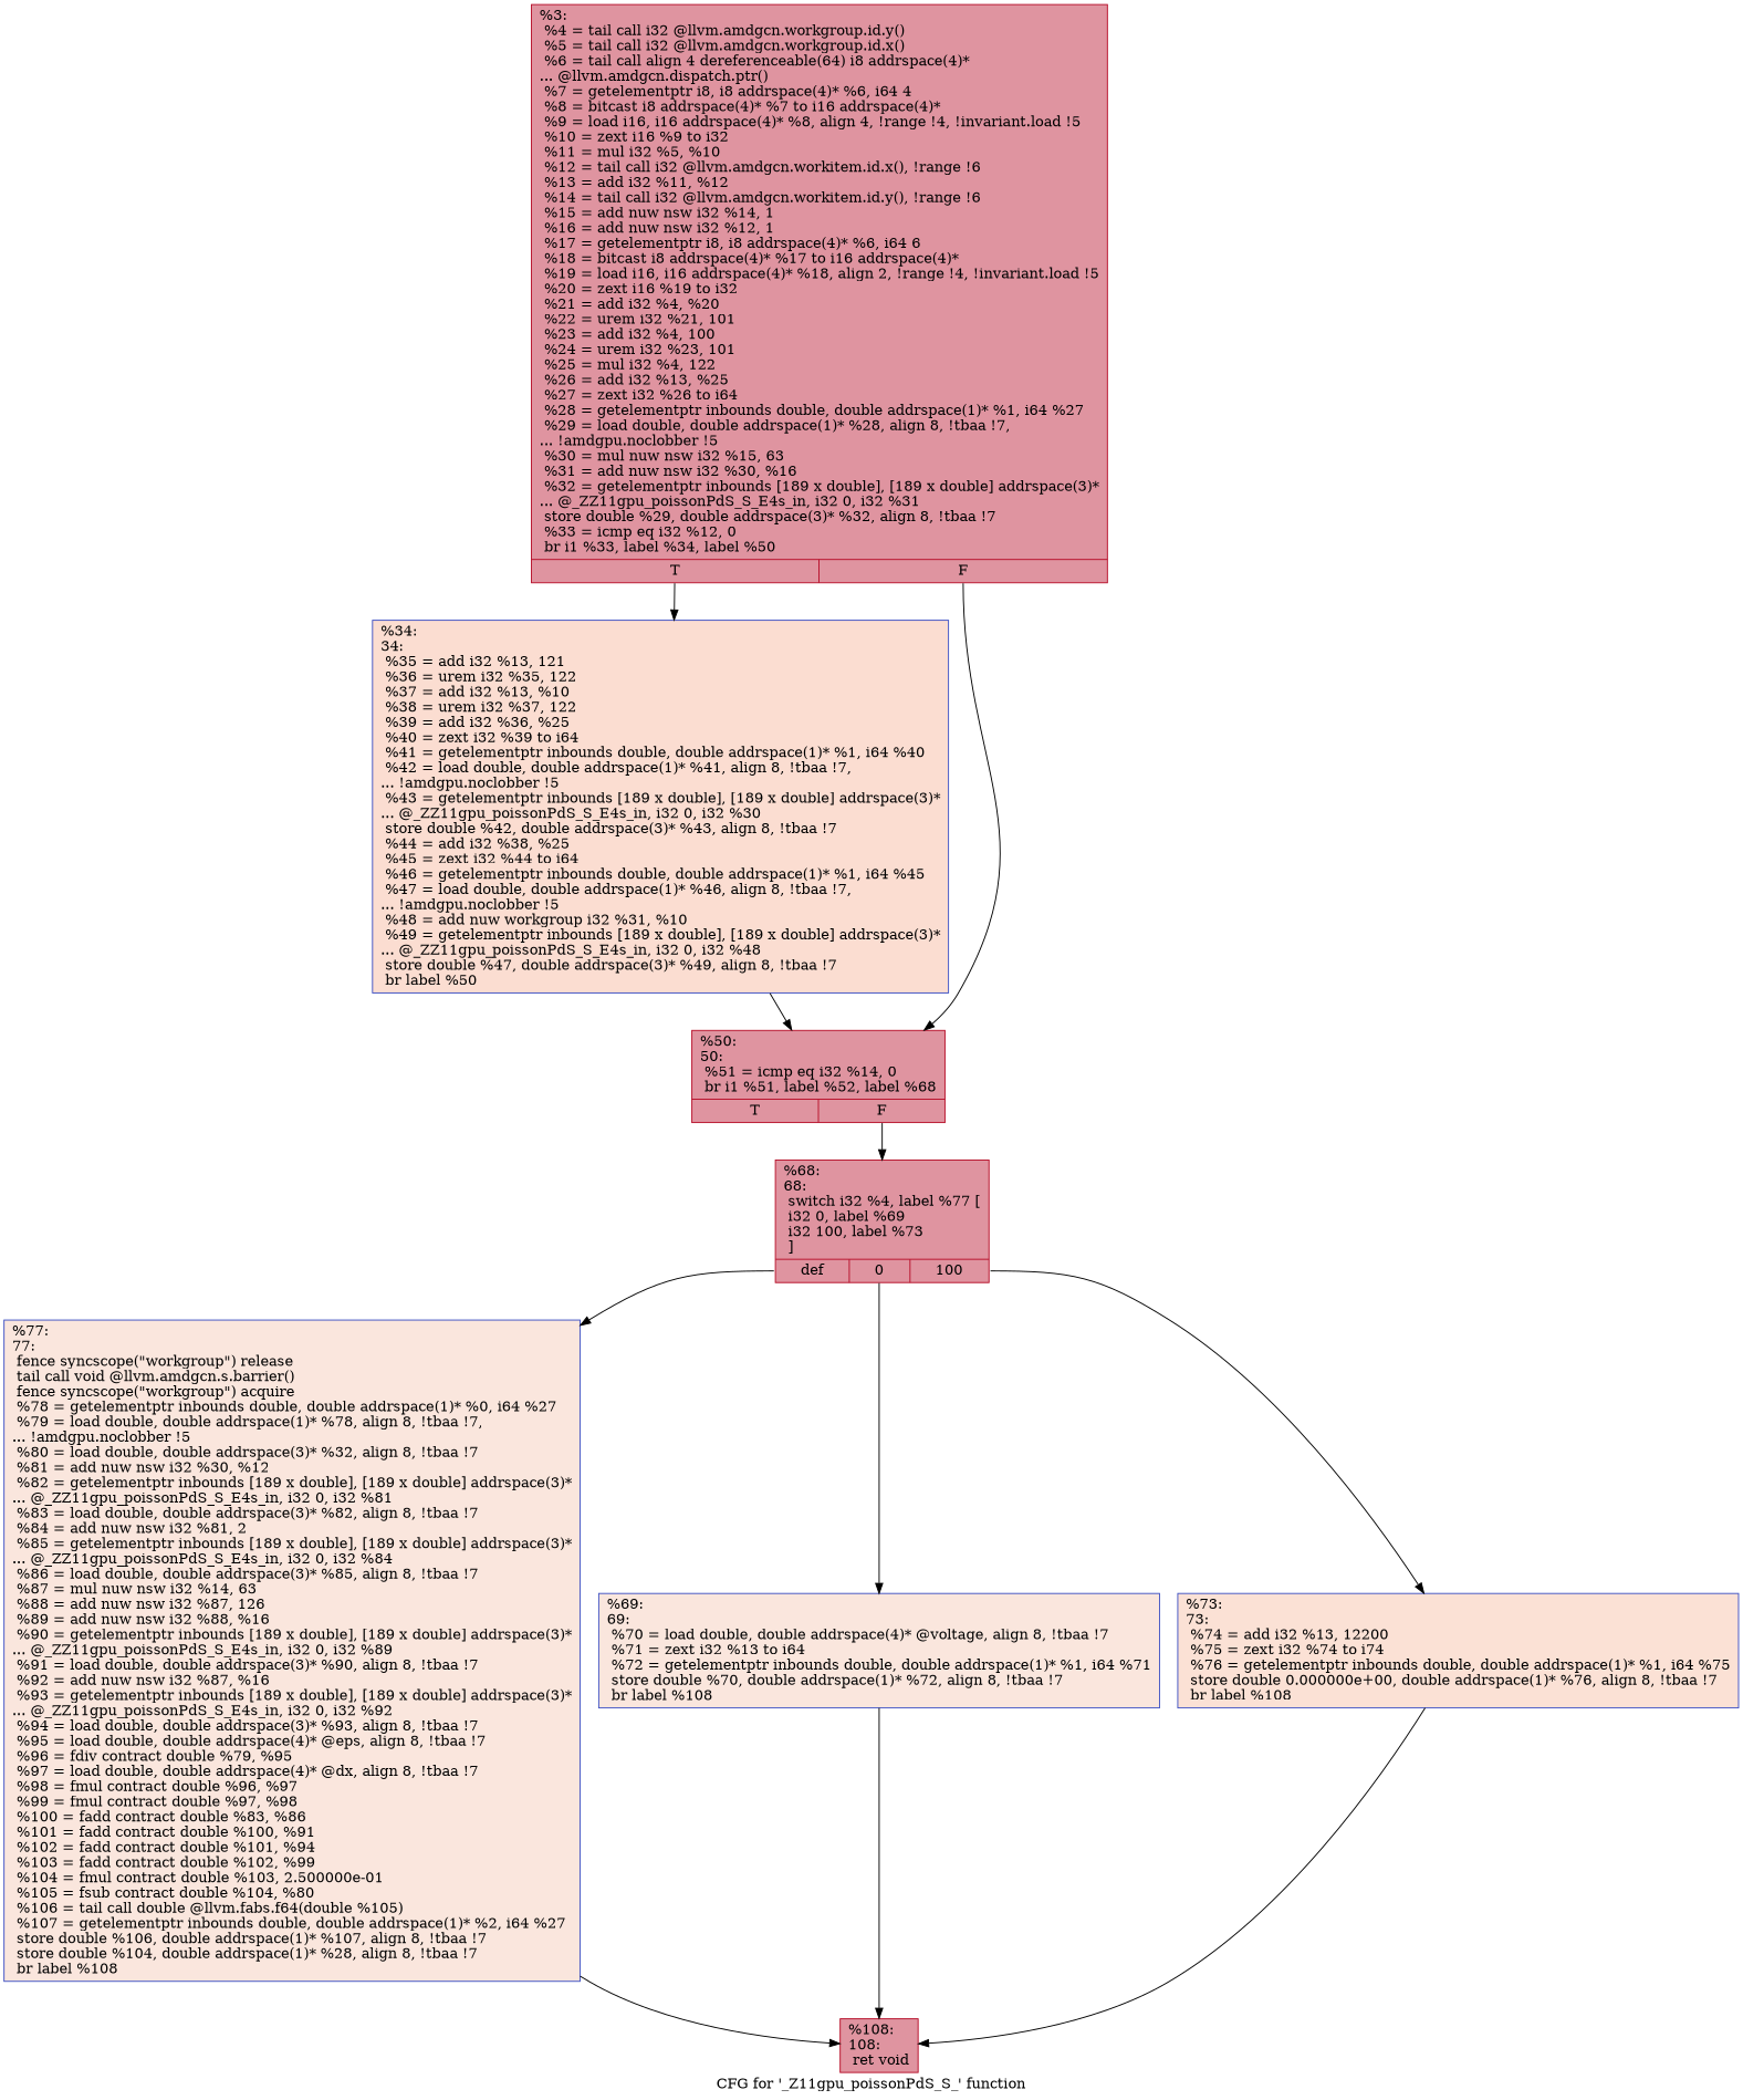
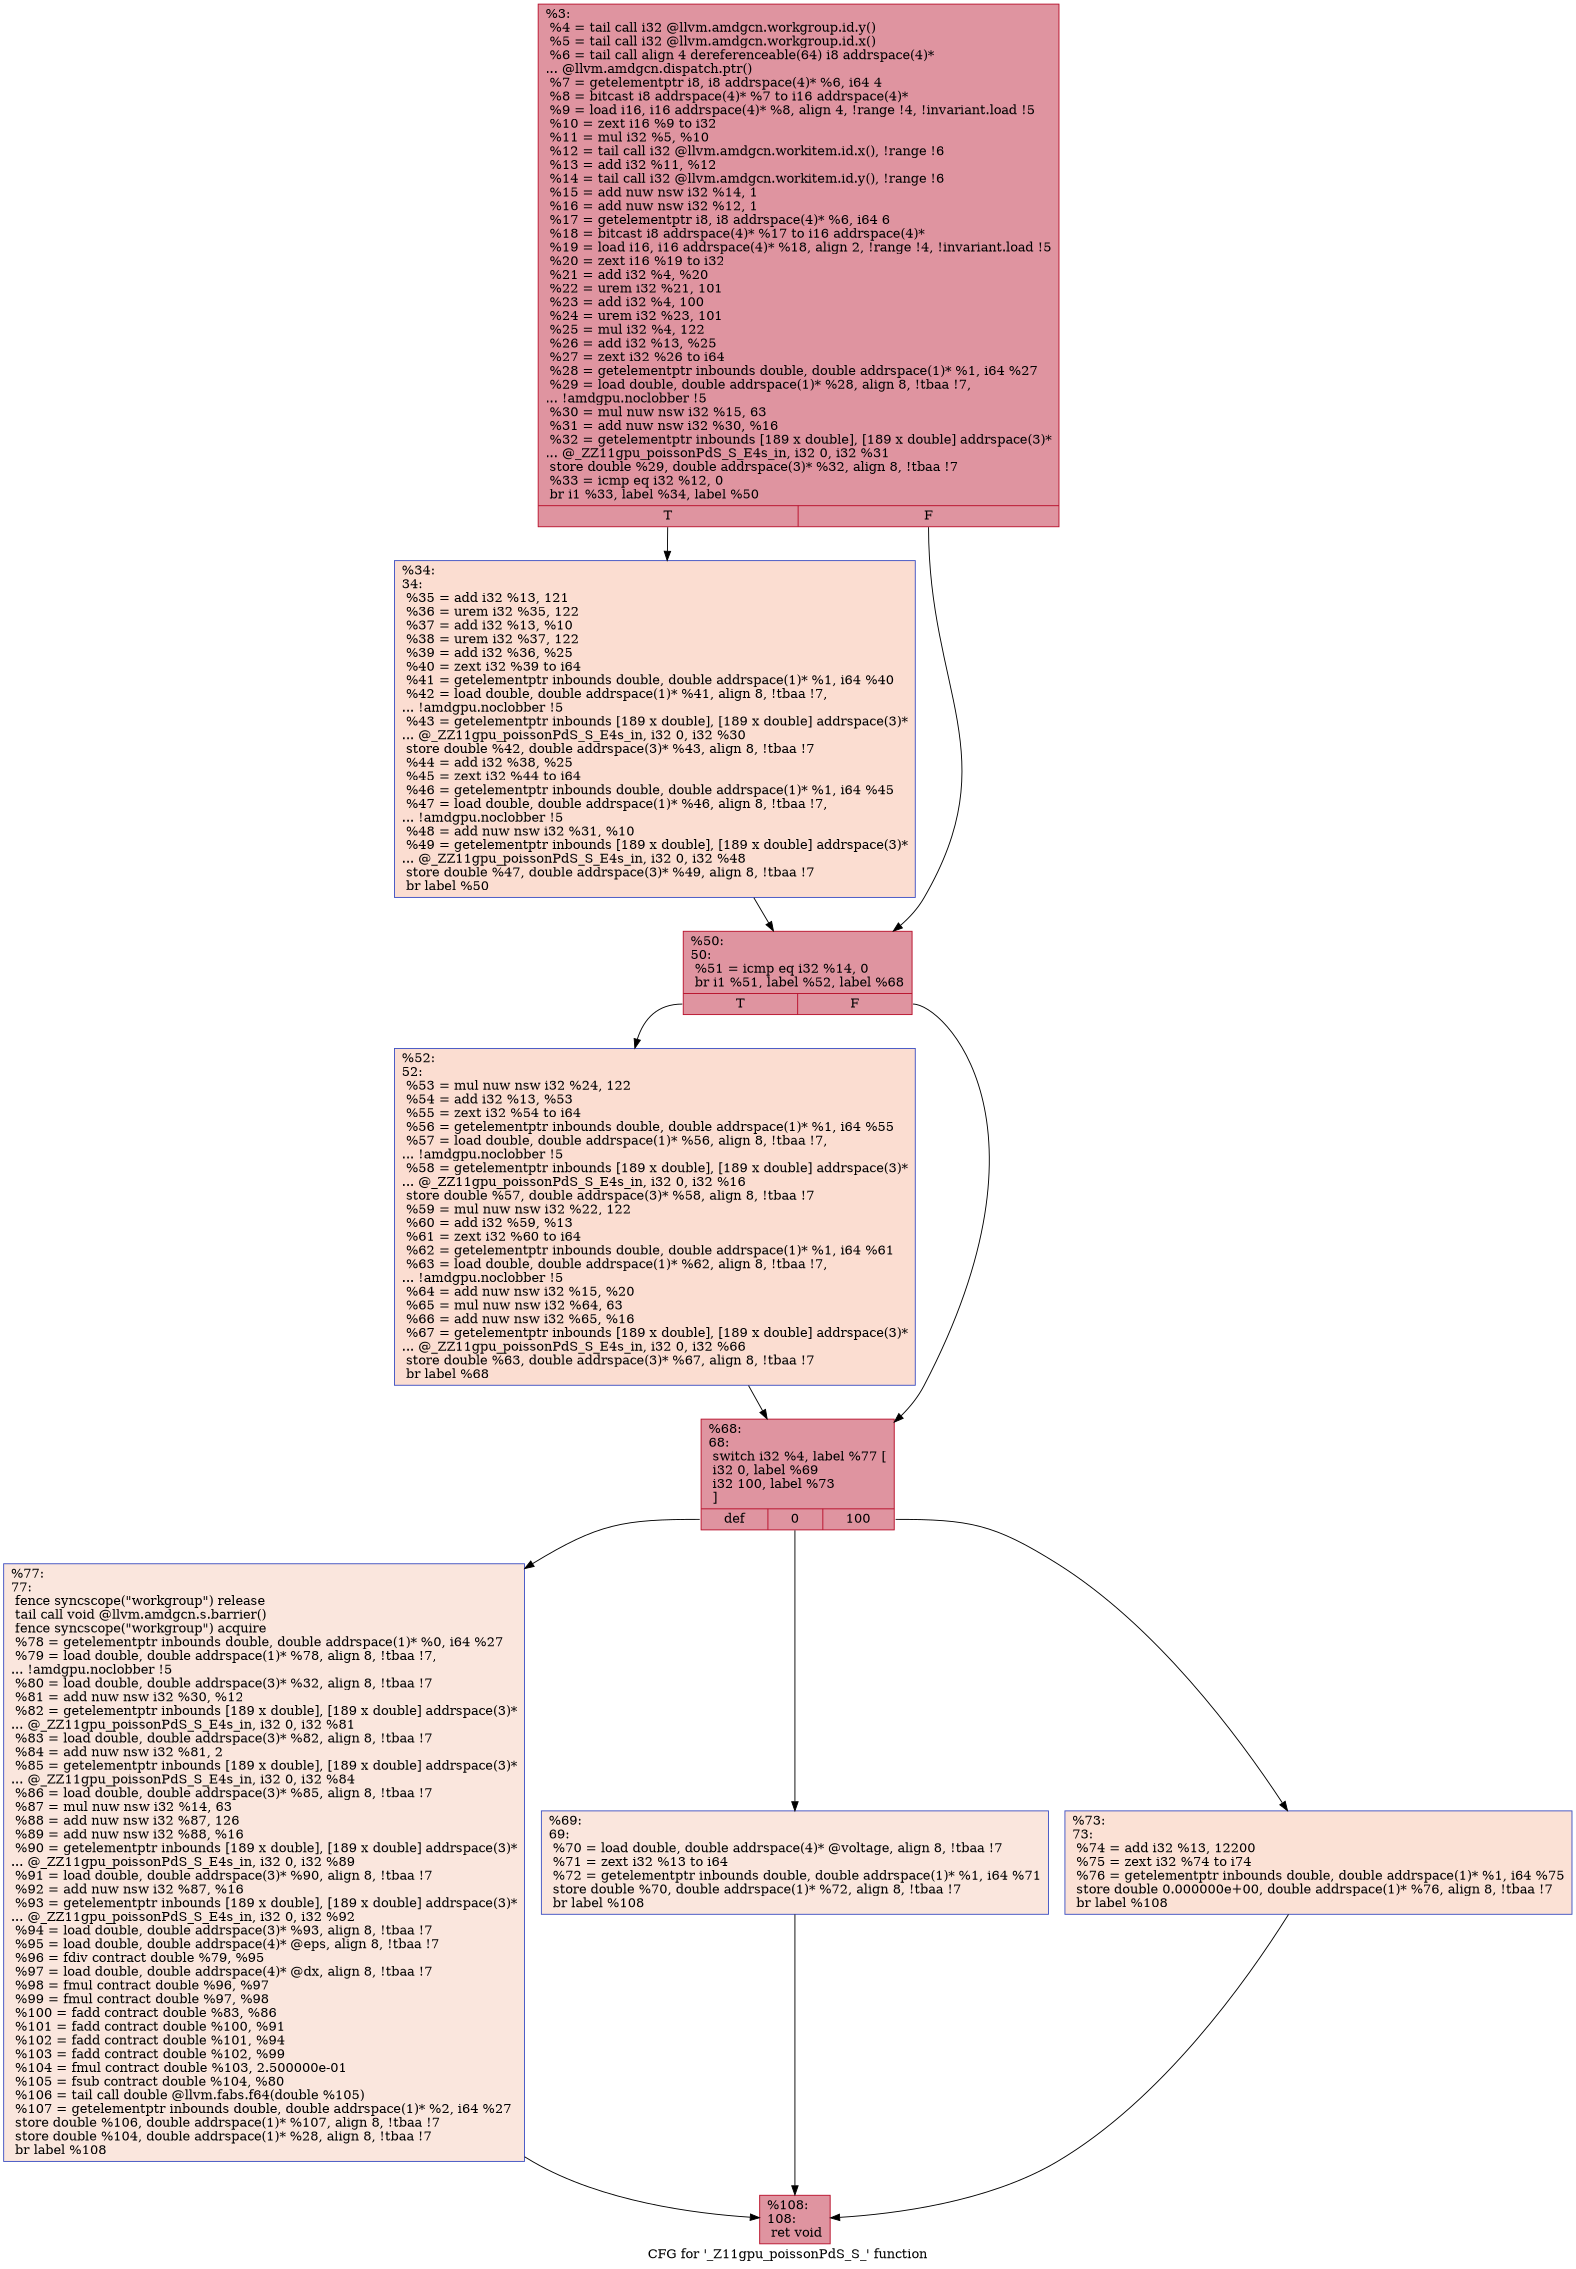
  digraph {
    fontname="DejaVu Serif"
    label="CFG for '_Z11gpu_poissonPdS_S_' function"
    node [color="#3d50c3ff" fillcolor="#b70d2870" fontname="DejaVu Serif" shape=record style=filled]
    edge [fontname="DejaVu Serif"]
    n1 [color="#b70d28ff" label="{%3:\l  %4 = tail call i32 @llvm.amdgcn.workgroup.id.y()\l  %5 = tail call i32 @llvm.amdgcn.workgroup.id.x()\l  %6 = tail call align 4 dereferenceable(64) i8 addrspace(4)*\l... @llvm.amdgcn.dispatch.ptr()\l  %7 = getelementptr i8, i8 addrspace(4)* %6, i64 4\l  %8 = bitcast i8 addrspace(4)* %7 to i16 addrspace(4)*\l  %9 = load i16, i16 addrspace(4)* %8, align 4, !range !4, !invariant.load !5\l  %10 = zext i16 %9 to i32\l  %11 = mul i32 %5, %10\l  %12 = tail call i32 @llvm.amdgcn.workitem.id.x(), !range !6\l  %13 = add i32 %11, %12\l  %14 = tail call i32 @llvm.amdgcn.workitem.id.y(), !range !6\l  %15 = add nuw nsw i32 %14, 1\l  %16 = add nuw nsw i32 %12, 1\l  %17 = getelementptr i8, i8 addrspace(4)* %6, i64 6\l  %18 = bitcast i8 addrspace(4)* %17 to i16 addrspace(4)*\l  %19 = load i16, i16 addrspace(4)* %18, align 2, !range !4, !invariant.load !5\l  %20 = zext i16 %19 to i32\l  %21 = add i32 %4, %20\l  %22 = urem i32 %21, 101\l  %23 = add i32 %4, 100\l  %24 = urem i32 %23, 101\l  %25 = mul i32 %4, 122\l  %26 = add i32 %13, %25\l  %27 = zext i32 %26 to i64\l  %28 = getelementptr inbounds double, double addrspace(1)* %1, i64 %27\l  %29 = load double, double addrspace(1)* %28, align 8, !tbaa !7,\l... !amdgpu.noclobber !5\l  %30 = mul nuw nsw i32 %15, 63\l  %31 = add nuw nsw i32 %30, %16\l  %32 = getelementptr inbounds [189 x double], [189 x double] addrspace(3)*\l... @_ZZ11gpu_poissonPdS_S_E4s_in, i32 0, i32 %31\l  store double %29, double addrspace(3)* %32, align 8, !tbaa !7\l  %33 = icmp eq i32 %12, 0\l  br i1 %33, label %34, label %50\l|{<s0>T|<s1>F}}"]
-   n2 [fillcolor="#f7b39670" label="{%34:\l34:                                               \l  %35 = add i32 %13, 121\l  %36 = urem i32 %35, 122\l  %37 = add i32 %13, %10\l  %38 = urem i32 %37, 122\l  %39 = add i32 %36, %25\l  %40 = zext i32 %39 to i64\l  %41 = getelementptr inbounds double, double addrspace(1)* %1, i64 %40\l  %42 = load double, double addrspace(1)* %41, align 8, !tbaa !7,\l... !amdgpu.noclobber !5\l  %43 = getelementptr inbounds [189 x double], [189 x double] addrspace(3)*\l... @_ZZ11gpu_poissonPdS_S_E4s_in, i32 0, i32 %30\l  store double %42, double addrspace(3)* %43, align 8, !tbaa !7\l  %44 = add i32 %38, %25\l  %45 = zext i32 %44 to i64\l  %46 = getelementptr inbounds double, double addrspace(1)* %1, i64 %45\l  %47 = load double, double addrspace(1)* %46, align 8, !tbaa !7,\l... !amdgpu.noclobber !5\l  %48 = add nuw workgroup i32 %31, %10\l  %49 = getelementptr inbounds [189 x double], [189 x double] addrspace(3)*\l... @_ZZ11gpu_poissonPdS_S_E4s_in, i32 0, i32 %48\l  store double %47, double addrspace(3)* %49, align 8, !tbaa !7\l  br label %50\l}"]
+   n2 [fillcolor="#f7b39670" label="{%34:\l34:                                               \l  %35 = add i32 %13, 121\l  %36 = urem i32 %35, 122\l  %37 = add i32 %13, %10\l  %38 = urem i32 %37, 122\l  %39 = add i32 %36, %25\l  %40 = zext i32 %39 to i64\l  %41 = getelementptr inbounds double, double addrspace(1)* %1, i64 %40\l  %42 = load double, double addrspace(1)* %41, align 8, !tbaa !7,\l... !amdgpu.noclobber !5\l  %43 = getelementptr inbounds [189 x double], [189 x double] addrspace(3)*\l... @_ZZ11gpu_poissonPdS_S_E4s_in, i32 0, i32 %30\l  store double %42, double addrspace(3)* %43, align 8, !tbaa !7\l  %44 = add i32 %38, %25\l  %45 = zext i32 %44 to i64\l  %46 = getelementptr inbounds double, double addrspace(1)* %1, i64 %45\l  %47 = load double, double addrspace(1)* %46, align 8, !tbaa !7,\l... !amdgpu.noclobber !5\l  %48 = add nuw nsw i32 %31, %10\l  %49 = getelementptr inbounds [189 x double], [189 x double] addrspace(3)*\l... @_ZZ11gpu_poissonPdS_S_E4s_in, i32 0, i32 %48\l  store double %47, double addrspace(3)* %49, align 8, !tbaa !7\l  br label %50\l}"]
    n3 [color="#b70d28ff" label="{%50:\l50:                                               \l  %51 = icmp eq i32 %14, 0\l  br i1 %51, label %52, label %68\l|{<s0>T|<s1>F}}"]
+   n4 [fillcolor="#f7b39670" label="{%52:\l52:                                               \l  %53 = mul nuw nsw i32 %24, 122\l  %54 = add i32 %13, %53\l  %55 = zext i32 %54 to i64\l  %56 = getelementptr inbounds double, double addrspace(1)* %1, i64 %55\l  %57 = load double, double addrspace(1)* %56, align 8, !tbaa !7,\l... !amdgpu.noclobber !5\l  %58 = getelementptr inbounds [189 x double], [189 x double] addrspace(3)*\l... @_ZZ11gpu_poissonPdS_S_E4s_in, i32 0, i32 %16\l  store double %57, double addrspace(3)* %58, align 8, !tbaa !7\l  %59 = mul nuw nsw i32 %22, 122\l  %60 = add i32 %59, %13\l  %61 = zext i32 %60 to i64\l  %62 = getelementptr inbounds double, double addrspace(1)* %1, i64 %61\l  %63 = load double, double addrspace(1)* %62, align 8, !tbaa !7,\l... !amdgpu.noclobber !5\l  %64 = add nuw nsw i32 %15, %20\l  %65 = mul nuw nsw i32 %64, 63\l  %66 = add nuw nsw i32 %65, %16\l  %67 = getelementptr inbounds [189 x double], [189 x double] addrspace(3)*\l... @_ZZ11gpu_poissonPdS_S_E4s_in, i32 0, i32 %66\l  store double %63, double addrspace(3)* %67, align 8, !tbaa !7\l  br label %68\l}"]
    n5 [color="#b70d28ff" label="{%68:\l68:                                               \l  switch i32 %4, label %77 [\l    i32 0, label %69\l    i32 100, label %73\l  ]\l|{<s0>def|<s1>0|<s2>100}}"]
    n6 [fillcolor="#f3c7b170" label="{%77:\l77:                                               \l  fence syncscope(\"workgroup\") release\l  tail call void @llvm.amdgcn.s.barrier()\l  fence syncscope(\"workgroup\") acquire\l  %78 = getelementptr inbounds double, double addrspace(1)* %0, i64 %27\l  %79 = load double, double addrspace(1)* %78, align 8, !tbaa !7,\l... !amdgpu.noclobber !5\l  %80 = load double, double addrspace(3)* %32, align 8, !tbaa !7\l  %81 = add nuw nsw i32 %30, %12\l  %82 = getelementptr inbounds [189 x double], [189 x double] addrspace(3)*\l... @_ZZ11gpu_poissonPdS_S_E4s_in, i32 0, i32 %81\l  %83 = load double, double addrspace(3)* %82, align 8, !tbaa !7\l  %84 = add nuw nsw i32 %81, 2\l  %85 = getelementptr inbounds [189 x double], [189 x double] addrspace(3)*\l... @_ZZ11gpu_poissonPdS_S_E4s_in, i32 0, i32 %84\l  %86 = load double, double addrspace(3)* %85, align 8, !tbaa !7\l  %87 = mul nuw nsw i32 %14, 63\l  %88 = add nuw nsw i32 %87, 126\l  %89 = add nuw nsw i32 %88, %16\l  %90 = getelementptr inbounds [189 x double], [189 x double] addrspace(3)*\l... @_ZZ11gpu_poissonPdS_S_E4s_in, i32 0, i32 %89\l  %91 = load double, double addrspace(3)* %90, align 8, !tbaa !7\l  %92 = add nuw nsw i32 %87, %16\l  %93 = getelementptr inbounds [189 x double], [189 x double] addrspace(3)*\l... @_ZZ11gpu_poissonPdS_S_E4s_in, i32 0, i32 %92\l  %94 = load double, double addrspace(3)* %93, align 8, !tbaa !7\l  %95 = load double, double addrspace(4)* @eps, align 8, !tbaa !7\l  %96 = fdiv contract double %79, %95\l  %97 = load double, double addrspace(4)* @dx, align 8, !tbaa !7\l  %98 = fmul contract double %96, %97\l  %99 = fmul contract double %97, %98\l  %100 = fadd contract double %83, %86\l  %101 = fadd contract double %100, %91\l  %102 = fadd contract double %101, %94\l  %103 = fadd contract double %102, %99\l  %104 = fmul contract double %103, 2.500000e-01\l  %105 = fsub contract double %104, %80\l  %106 = tail call double @llvm.fabs.f64(double %105)\l  %107 = getelementptr inbounds double, double addrspace(1)* %2, i64 %27\l  store double %106, double addrspace(1)* %107, align 8, !tbaa !7\l  store double %104, double addrspace(1)* %28, align 8, !tbaa !7\l  br label %108\l}"]
    n7 [fillcolor="#f3c7b170" label="{%69:\l69:                                               \l  %70 = load double, double addrspace(4)* @voltage, align 8, !tbaa !7\l  %71 = zext i32 %13 to i64\l  %72 = getelementptr inbounds double, double addrspace(1)* %1, i64 %71\l  store double %70, double addrspace(1)* %72, align 8, !tbaa !7\l  br label %108\l}"]
    n8 [fillcolor="#f7bca170" label="{%73:\l73:                                               \l  %74 = add i32 %13, 12200\l  %75 = zext i32 %74 to i74\l  %76 = getelementptr inbounds double, double addrspace(1)* %1, i64 %75\l  store double 0.000000e+00, double addrspace(1)* %76, align 8, !tbaa !7\l  br label %108\l}"]
    n9 [color="#b70d28ff" label="{%108:\l108:                                              \l  ret void\l}"]
    n1 -> n2 [tailport=s0]
    n1 -> n3 [tailport=s1]
    n2 -> n3
+   n3 -> n4 [tailport=s0]
    n3 -> n5 [tailport=s1]
+   n4 -> n5
    n5 -> n6 [tailport=s0]
    n5 -> n7 [tailport=s1]
    n5 -> n8 [tailport=s2]
    n6 -> n9
    n7 -> n9
    n8 -> n9
  }
